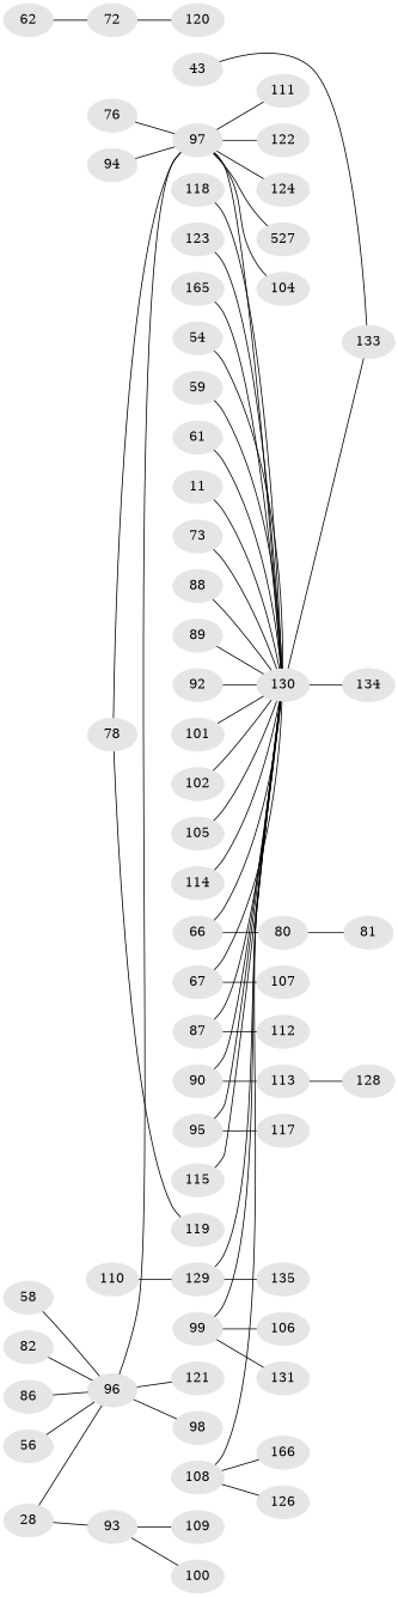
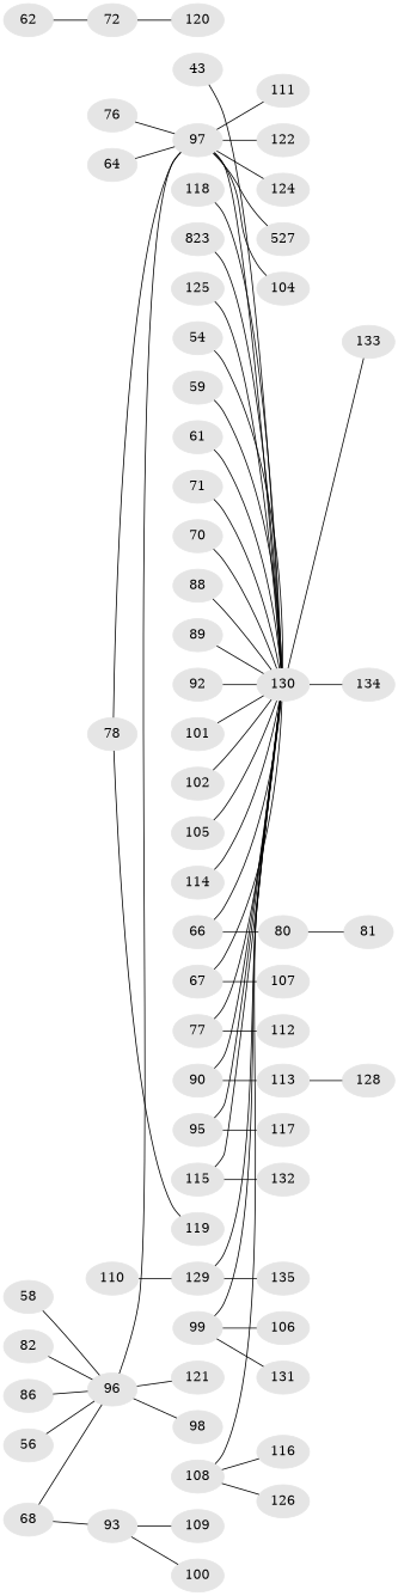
  graph {
    rankdir=LR
    node [color=gray90 style=filled]
    130 [super="+42+51+52+55+65+69+46+63+50+53+60+83+91"]
    133
    134
    43
    54
    96 [super="+48+49"]
    97 [super="+22+28+39+57+74"]
    98
    121
    56
    58
    59
    61
    62
    72
    120
    66
    80
    81
    67
    107
    93 [super="+84"]
    100
    109
-   68 [label=28]
-   71 [label=11]
-   73
+   68
+   71
+   73 [label=70]
    104
    111
    122
    124
    n32 [label=527]
    76
    78
    119
    82
    86
-   87
+   87 [label=77]
    112
    88
    89
    90
    113
    128
    92
-   94
+   94 [label=64]
    95
    117
    99 [super="+85"]
    106
    131
    101
    102
    105
    108 [super="+23+70"]
-   116 [label=166]
+   116
    126
    129 [super="+103"]
    135
    110
    114
    115
+   132
    118
-   123
-   125 [label=165]
+   123 [label=823]
+   125
    130 -- 133
    130 -- 134
-   43 -- 133
+   43 -- 130
    54 -- 130
    96 -- 97
    96 -- 98
    96 -- 121
    97 -- 130
    97 -- 104
    97 -- 111
    97 -- 122
    97 -- 124
    97 -- n32
    56 -- 96
    58 -- 96
    59 -- 130
    61 -- 130
    62 -- 72
    72 -- 120
    66 -- 130
    66 -- 80
    80 -- 81
    67 -- 130
    67 -- 107
    93 -- 100
    93 -- 109
    68 -- 96
    68 -- 93
    71 -- 130
    73 -- 130
    76 -- 97
    78 -- 97
    78 -- 119
    82 -- 96
    86 -- 96
    87 -- 130
    87 -- 112
    88 -- 130
    89 -- 130
    90 -- 130
    90 -- 113
    113 -- 128
    92 -- 130
    94 -- 97
    95 -- 130
    95 -- 117
    99 -- 130
    99 -- 106
    99 -- 131
    101 -- 130
    102 -- 130
    105 -- 130
    108 -- 130
    108 -- 116
    108 -- 126
    129 -- 130
    129 -- 135
    110 -- 129
    114 -- 130
    115 -- 130
+   115 -- 132
    118 -- 130
    123 -- 130
    125 -- 130
  }
